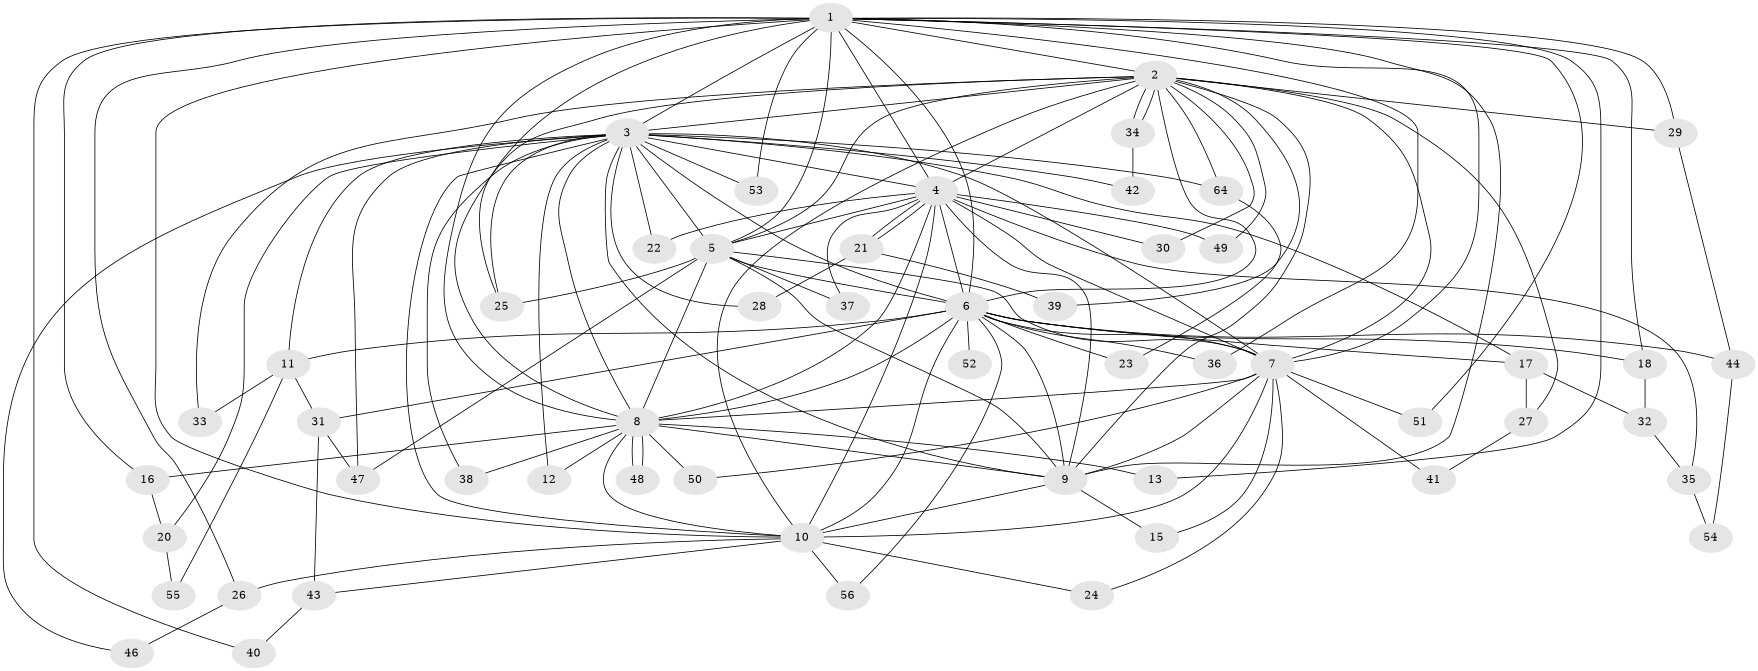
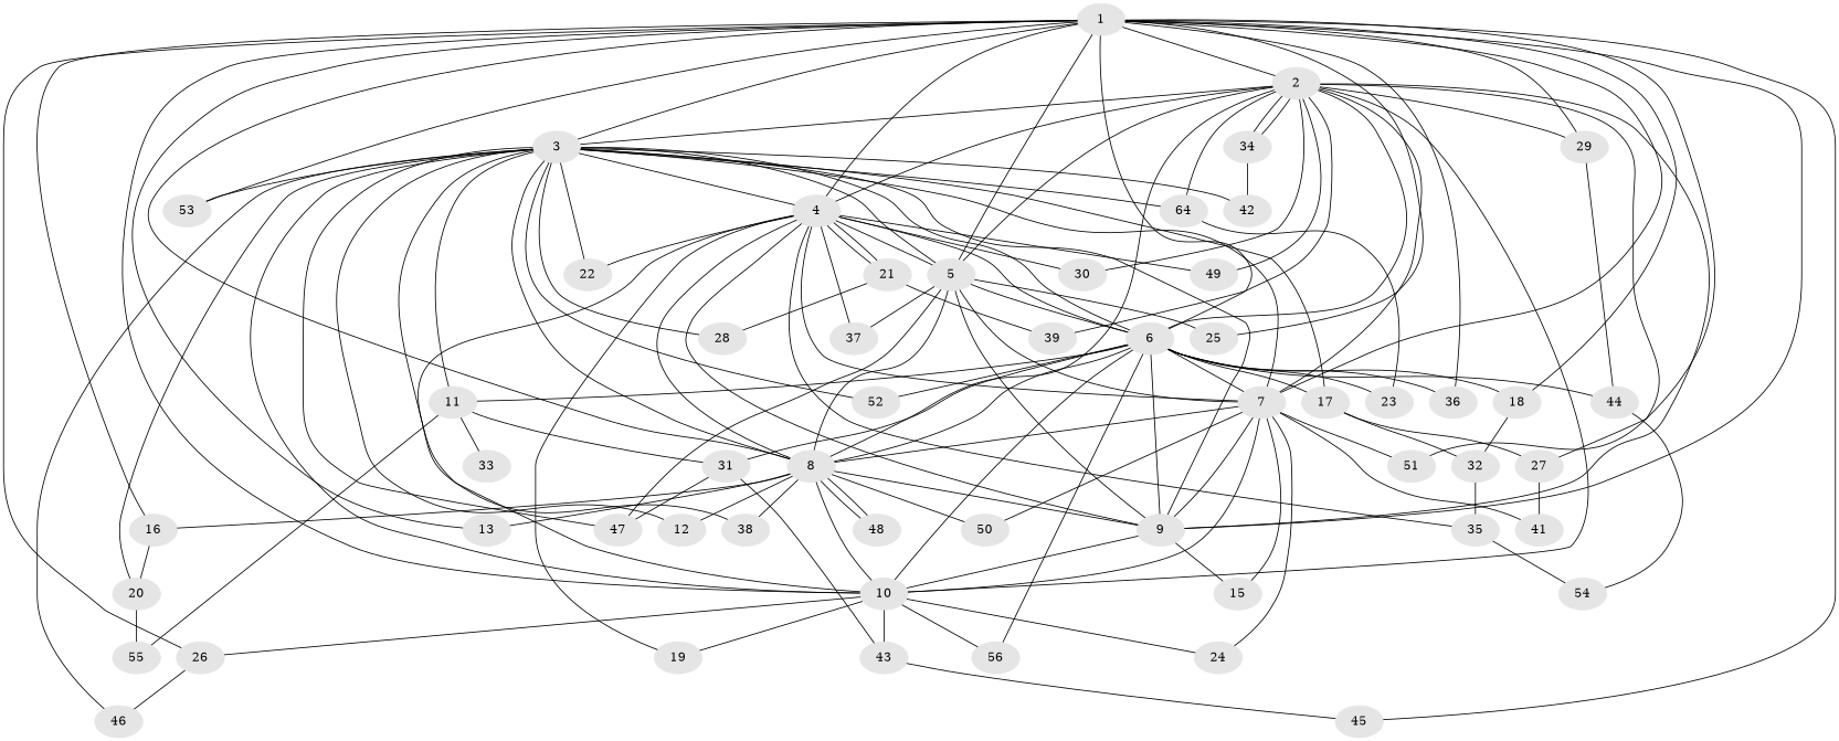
  graph {
    node [color=gray90 style=filled]
    1
    2
    3
    4
    5
    6
    7
    8
    9
    10
    13
    16
    18
    25
    26
    29
    36
-   45 [label=40]
+   45
    51
    53
    n21 [label=64]
    27
    30
    33
    34
    39
    49
    11
    12
    17
    20
    22
    28
    38
    42
    46
    47
    52
+   19
    21
    35
    37
    23
    31
    44
    56
    15
    24
    41
    50
    48
    43
    32
    55
    54
    1 -- 2
    1 -- 3
    1 -- 4
    1 -- 5
    1 -- 6
    1 -- 7
    1 -- 8
    1 -- 9
    1 -- 10
    1 -- 13
    1 -- 16
    1 -- 18
    1 -- 25
    1 -- 26
    1 -- 29
    1 -- 36
    1 -- 45
    1 -- 51
    1 -- 53
    2 -- 3
    2 -- 4
    2 -- 5
    2 -- 6
    2 -- 7
    2 -- 8
    2 -- 9
    2 -- 10
    2 -- 29
    2 -- n21
    2 -- 27
    2 -- 30
-   2 -- 33
    2 -- 34
    2 -- 34
    2 -- 39
    2 -- 49
    3 -- 4
    3 -- 5
    3 -- 6
    3 -- 7
    3 -- 8
    3 -- 9
    3 -- 10
    3 -- 53
    3 -- n21
    3 -- 11
    3 -- 12
    3 -- 17
    3 -- 20
    3 -- 22
    3 -- 28
    3 -- 38
    3 -- 42
    3 -- 46
    3 -- 47
-   3 -- 25
+   3 -- 52
    4 -- 5
    4 -- 6
    4 -- 7
    4 -- 8
    4 -- 9
    4 -- 10
    4 -- 30
    4 -- 49
    4 -- 22
+   4 -- 19
    4 -- 21
    4 -- 21
    4 -- 35
    4 -- 37
    5 -- 6
    5 -- 7
    5 -- 8
    5 -- 9
    5 -- 25
    5 -- 47
    5 -- 37
    6 -- 7
    6 -- 8
    6 -- 9
    6 -- 10
    6 -- 18
    6 -- 36
    6 -- 11
    6 -- 17
    6 -- 52
    6 -- 23
    6 -- 31
    6 -- 44
    6 -- 56
    7 -- 8
    7 -- 9
    7 -- 10
    7 -- 51
    7 -- 15
    7 -- 24
    7 -- 41
    7 -- 50
    8 -- 9
    8 -- 10
    8 -- 13
    8 -- 16
    8 -- 12
    8 -- 38
    8 -- 50
    8 -- 48
    8 -- 48
    9 -- 10
    9 -- 15
    10 -- 26
+   10 -- 19
    10 -- 56
    10 -- 24
    10 -- 43
    16 -- 20
    18 -- 32
    26 -- 46
    29 -- 44
    n21 -- 23
    27 -- 41
    34 -- 42
    11 -- 33
    11 -- 31
    11 -- 55
    17 -- 27
    17 -- 32
    20 -- 55
    21 -- 39
    21 -- 28
    35 -- 54
    31 -- 47
    31 -- 43
    44 -- 54
    43 -- 45
    32 -- 35
  }
